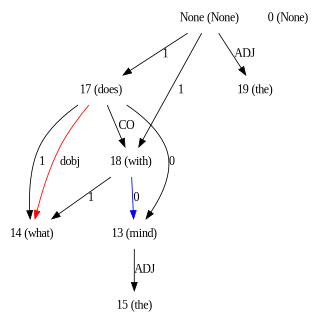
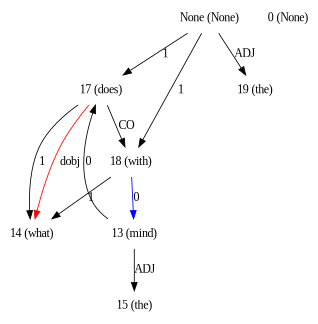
  digraph {
    fontname="Liberation Serif"
    node [fontname="Liberation Serif" shape=plaintext]
    edge [dir=forward fontname="Liberation Serif"]
    n1 [label="None (None)"]
    n2 [label="17 (does)"]
    n3 [label="18 (with)"]
    n4 [label="19 (the)"]
    n5 [label="14 (what)"]
    n6 [label="13 (mind)"]
    n7 [label="15 (the)"]
    n8 [label="0 (None)"]
    n1 -> n2 [label=1]
    n1 -> n3 [label=1]
    n1 -> n4 [label=ADJ]
    n2 -> n3 [label=CO]
    n2 -> n5 [color=red label=dobj]
    n2 -> n5 [label=1]
-   n2 -> n6 [label=0]
+   n6 -> n2 [label=0]
    n3 -> n5 [color=black label=1]
    n3 -> n6 [color=blue label=0]
    n6 -> n7 [label=ADJ]
  }
